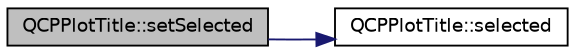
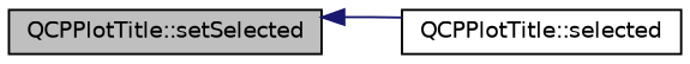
  digraph {
    rankdir=LR
    node [color=black fontname=Helvetica fontsize=10 shape=record style=filled]
    n1 [fillcolor=grey75 fontcolor=black height=0.2 label="QCPPlotTitle::setSelected" width=0.4]
    n2 [fillcolor=white height=0.2 label="QCPPlotTitle::selected" width=0.4]
-   n1 -> n2 [color=midnightblue fontname=Helvetica fontsize=10 labelfontname=Helvetica labelfontsize=10 style=solid]
+   n2 -> n1 [color=midnightblue fontname=Helvetica fontsize=10 labelfontname=Helvetica labelfontsize=10 style=solid]
  }
